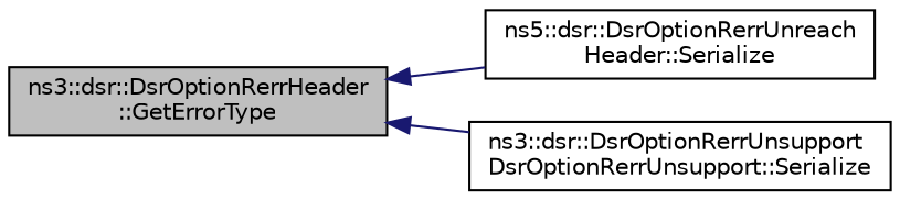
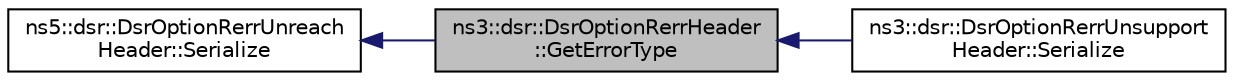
  digraph {
    rankdir=LR
    node [color=black fillcolor=white fontname=Helvetica fontsize=10 shape=record style=filled]
    edge [color=midnightblue dir=back fontname=Helvetica fontsize=10 labelfontname=Helvetica labelfontsize=10 style=solid]
    n1 [fillcolor=grey75 fontcolor=black height=0.2 label="ns3::dsr::DsrOptionRerrHeader\l::GetErrorType" width=0.4]
    n2 [height=0.2 label="ns5::dsr::DsrOptionRerrUnreach\lHeader::Serialize" width=0.4]
-   n3 [height=0.2 label="ns3::dsr::DsrOptionRerrUnsupport\lDsrOptionRerrUnsupport::Serialize" width=0.4]
-   n1 -> n2
+   n3 [height=0.2 label="ns3::dsr::DsrOptionRerrUnsupport\lHeader::Serialize" width=0.4]
+   n2 -> n1
    n1 -> n3
  }
